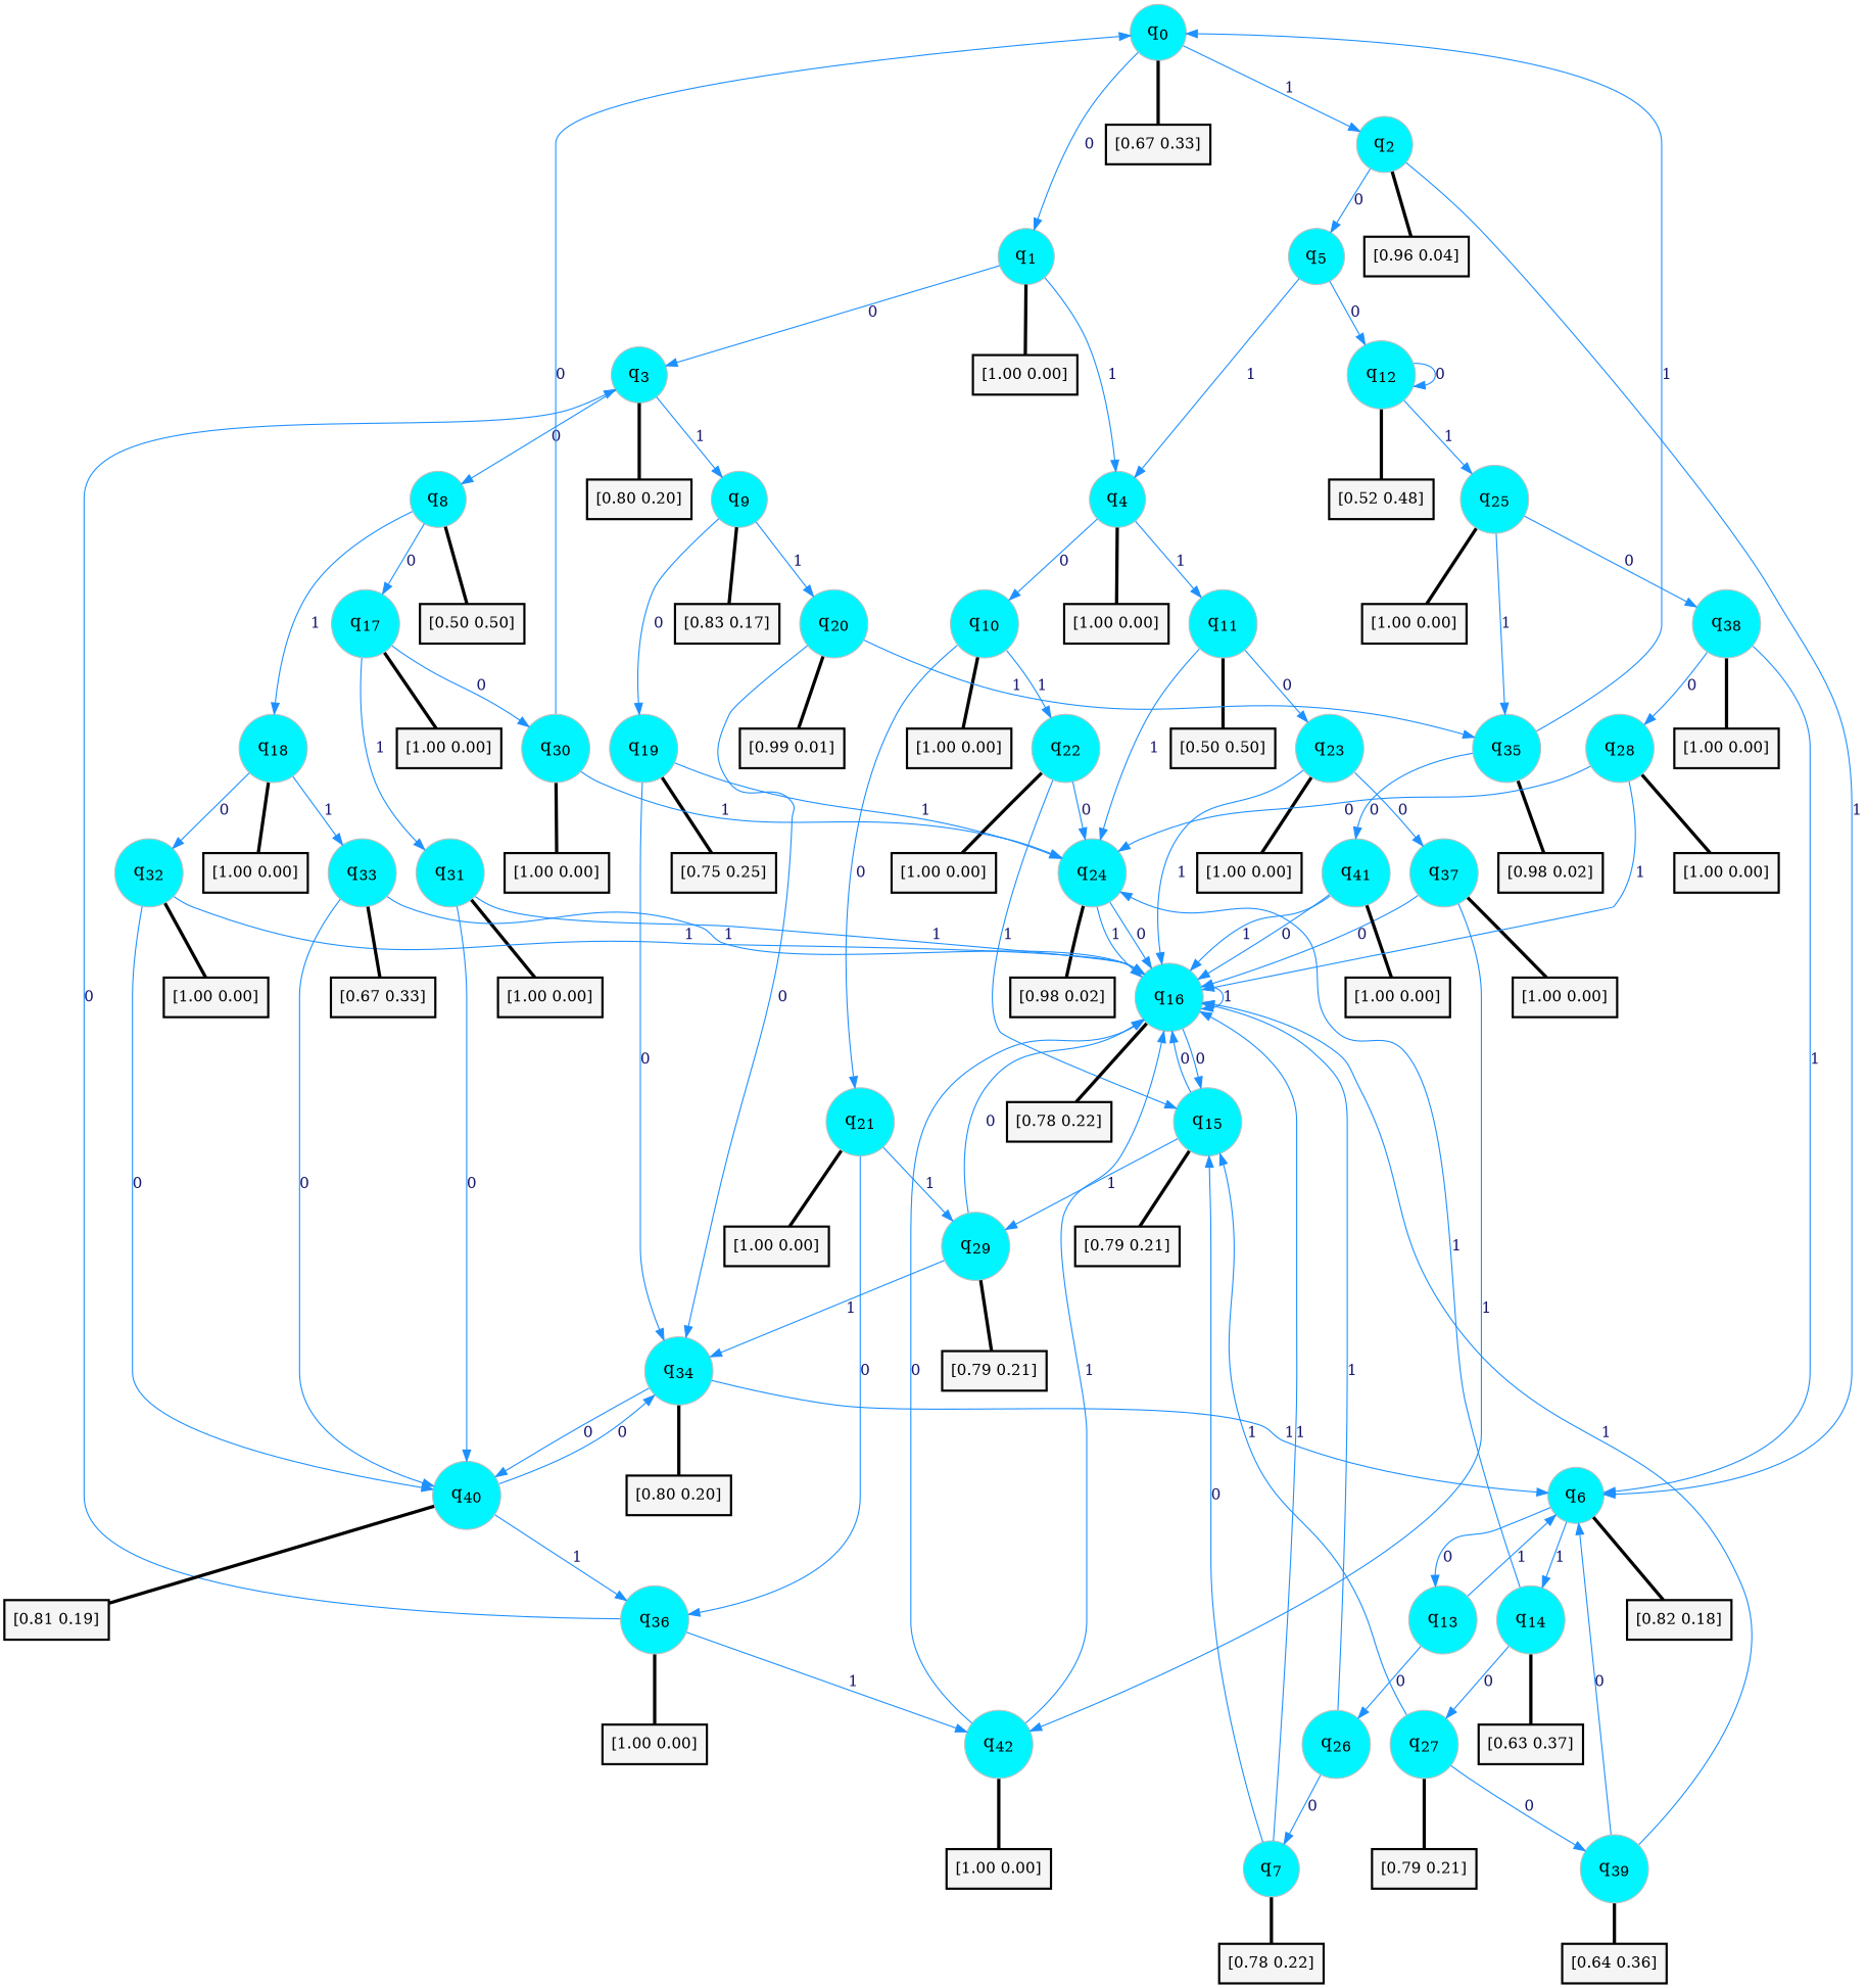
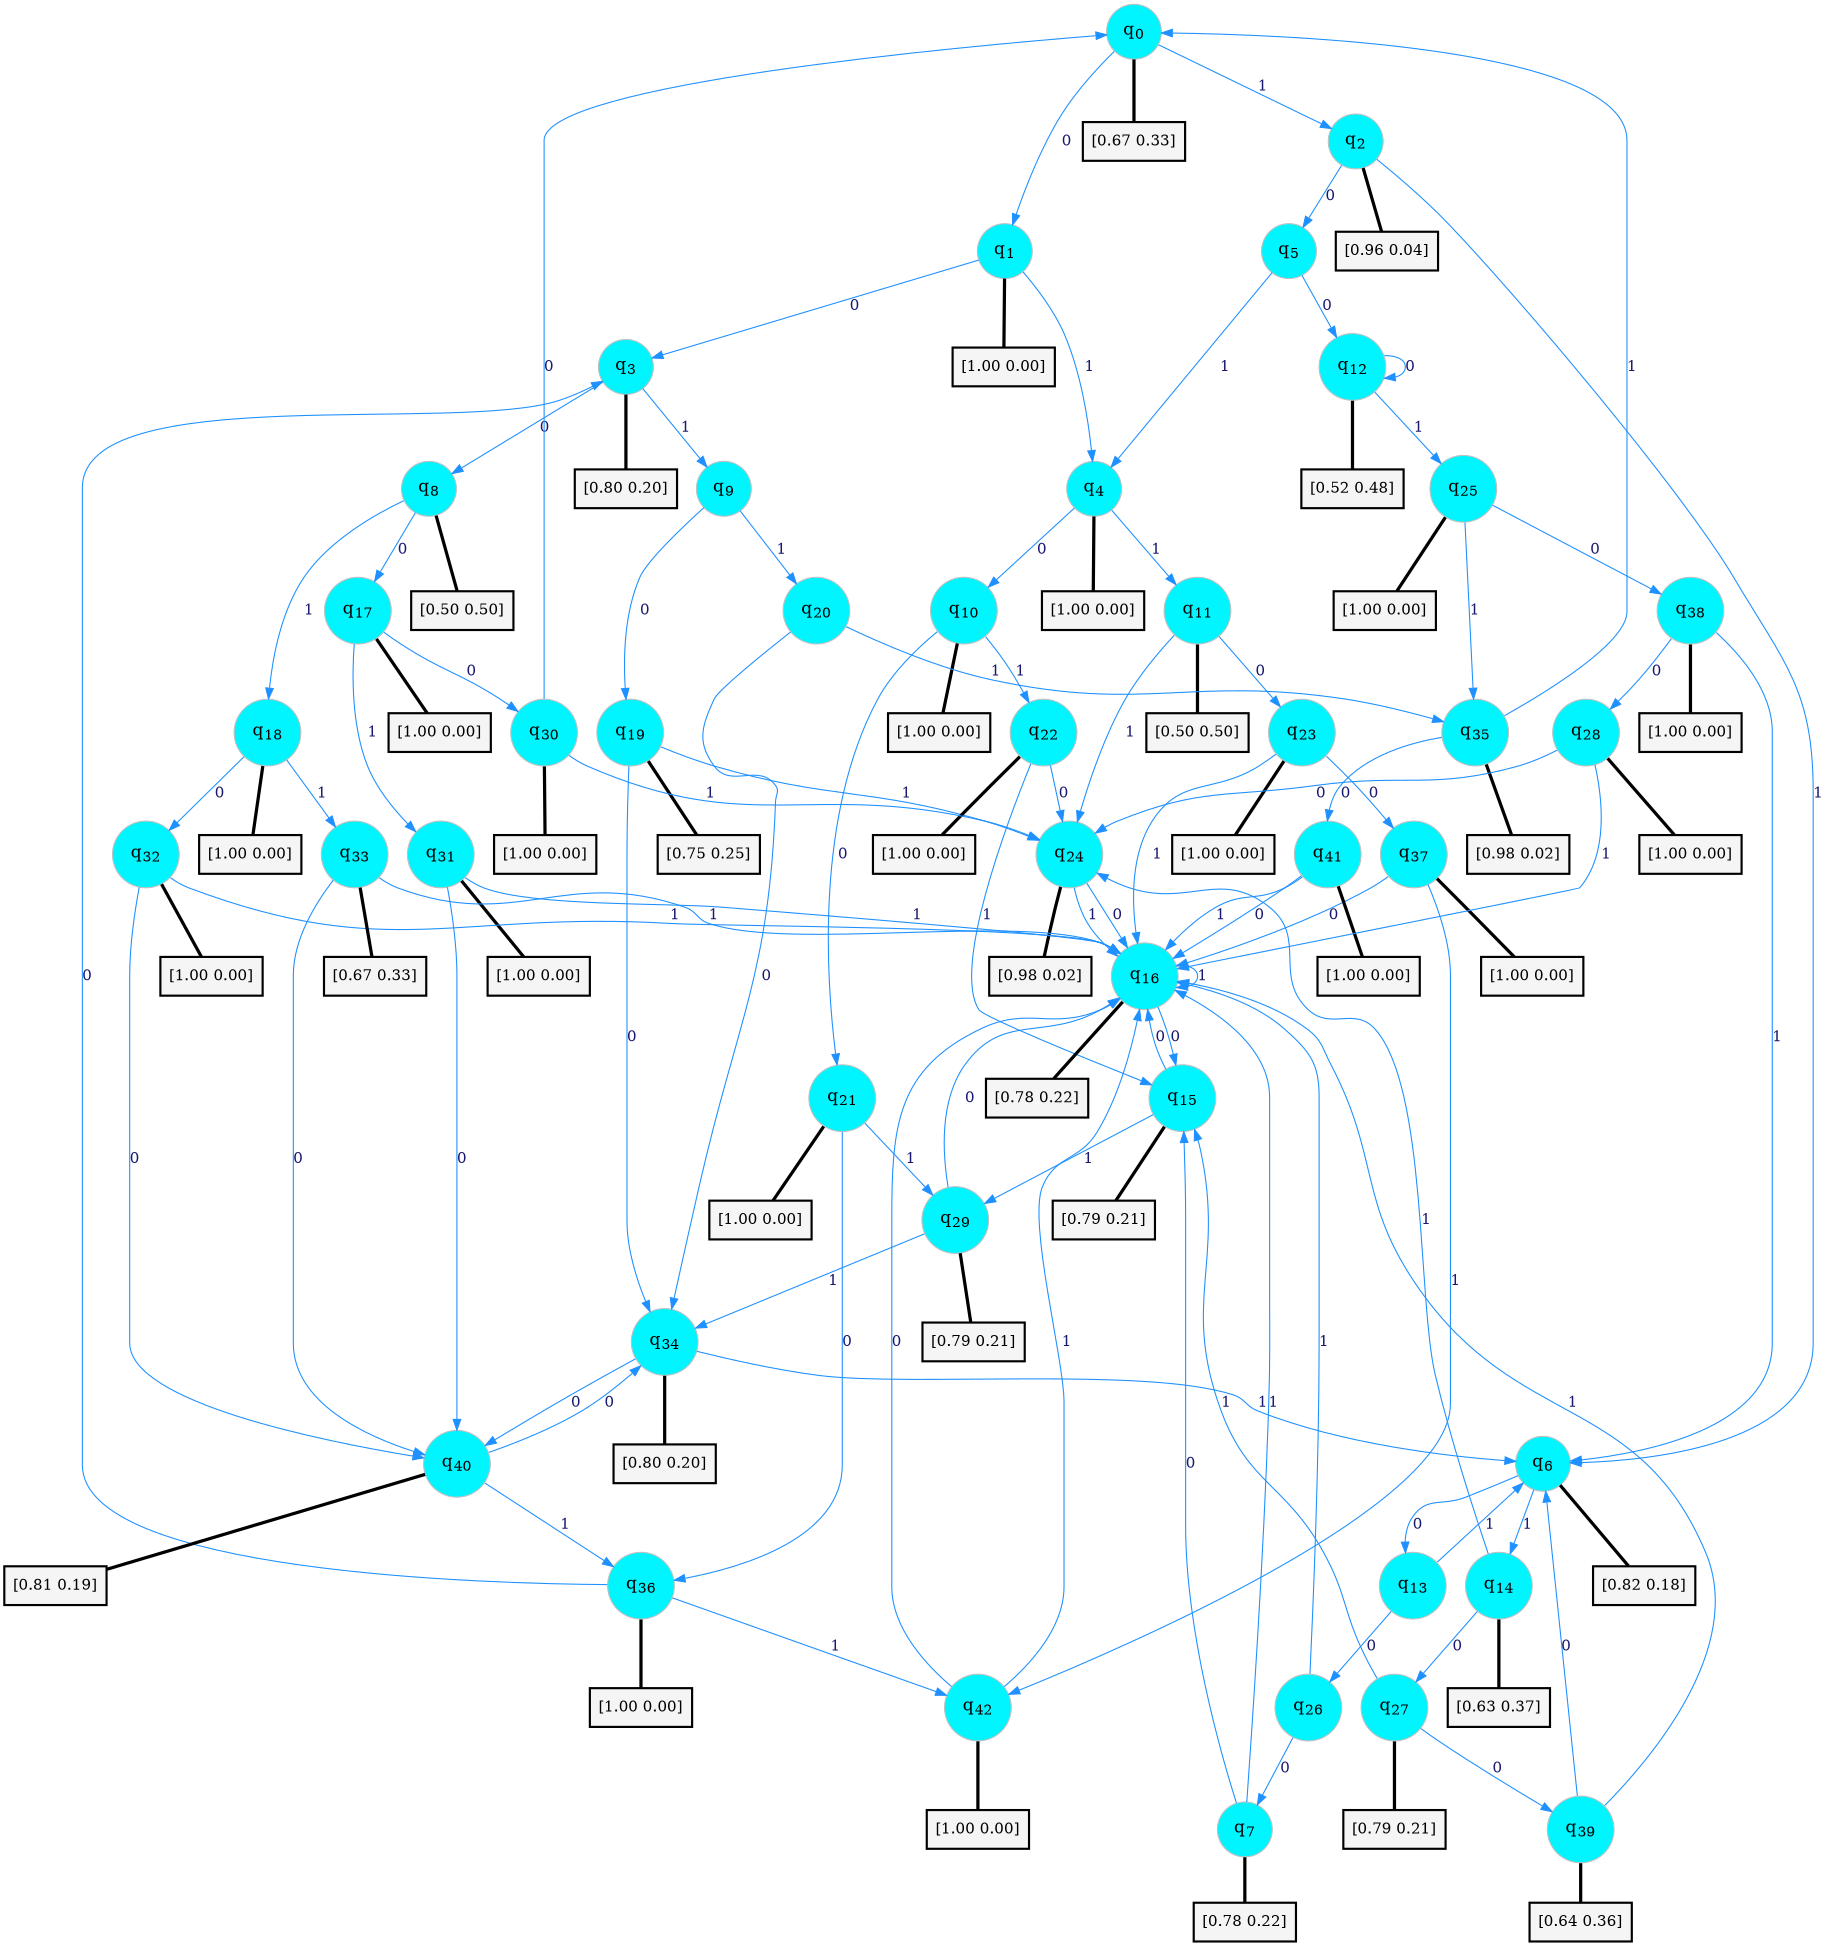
  digraph {
    fontname="DejaVu Serif"
    rankdir=TD
    node [color=gray fillcolor=turquoise1 fontcolor=black fontname="DejaVu Serif" fontsize=16 fontweight=bold shape=circle style=filled]
    edge [arrowsize=1 color=dodgerblue1 fontcolor=midnightblue fontname="DejaVu Serif" fontweight=bold penwidth=1 style=solid weight=20]
    n1 [label=<q<SUB>0</SUB>>]
    n2 [label=<q<SUB>1</SUB>>]
    n3 [label=<q<SUB>2</SUB>>]
    n4 [color=black fillcolor=whitesmoke fontsize=14 label="[0.67 0.33]" penwidth=2 shape=box]
    n5 [label=<q<SUB>3</SUB>>]
    n6 [label=<q<SUB>4</SUB>>]
    n7 [color=black fillcolor=whitesmoke fontsize=14 label="[1.00 0.00]" penwidth=2 shape=box]
    n8 [label=<q<SUB>5</SUB>>]
    n9 [label=<q<SUB>6</SUB>>]
    n10 [color=black fillcolor=whitesmoke fontsize=14 label="[0.96 0.04]" penwidth=2 shape=box]
    n11 [label=<q<SUB>8</SUB>>]
    n12 [label=<q<SUB>9</SUB>>]
    n13 [color=black fillcolor=whitesmoke fontsize=14 label="[0.80 0.20]" penwidth=2 shape=box]
    n14 [label=<q<SUB>10</SUB>>]
    n15 [label=<q<SUB>11</SUB>>]
    n16 [color=black fillcolor=whitesmoke fontsize=14 label="[1.00 0.00]" penwidth=2 shape=box]
    n17 [label=<q<SUB>12</SUB>>]
    n18 [label=<q<SUB>13</SUB>>]
    n19 [label=<q<SUB>14</SUB>>]
    n20 [color=black fillcolor=whitesmoke fontsize=14 label="[0.82 0.18]" penwidth=2 shape=box]
    n21 [label=<q<SUB>17</SUB>>]
    n22 [label=<q<SUB>18</SUB>>]
    n23 [color=black fillcolor=whitesmoke fontsize=14 label="[0.50 0.50]" penwidth=2 shape=box]
    n24 [label=<q<SUB>19</SUB>>]
    n25 [label=<q<SUB>20</SUB>>]
-   n26 [color=black fillcolor=whitesmoke fontsize=14 label="[0.83 0.17]" penwidth=2 shape=box]
    n27 [label=<q<SUB>21</SUB>>]
    n28 [label=<q<SUB>22</SUB>>]
    n29 [color=black fillcolor=whitesmoke fontsize=14 label="[1.00 0.00]" penwidth=2 shape=box]
    n30 [label=<q<SUB>23</SUB>>]
    n31 [label=<q<SUB>24</SUB>>]
    n32 [color=black fillcolor=whitesmoke fontsize=14 label="[0.50 0.50]" penwidth=2 shape=box]
    n33 [label=<q<SUB>25</SUB>>]
    n34 [color=black fillcolor=whitesmoke fontsize=14 label="[0.52 0.48]" penwidth=2 shape=box]
    n35 [label=<q<SUB>26</SUB>>]
    n36 [label=<q<SUB>27</SUB>>]
    n37 [color=black fillcolor=whitesmoke fontsize=14 label="[0.63 0.37]" penwidth=2 shape=box]
    n38 [label=<q<SUB>7</SUB>>]
    n39 [label=<q<SUB>15</SUB>>]
    n40 [label=<q<SUB>16</SUB>>]
    n41 [color=black fillcolor=whitesmoke fontsize=14 label="[0.78 0.22]" penwidth=2 shape=box]
    n42 [label=<q<SUB>29</SUB>>]
    n43 [color=black fillcolor=whitesmoke fontsize=14 label="[0.79 0.21]" penwidth=2 shape=box]
    n44 [color=black fillcolor=whitesmoke fontsize=14 label="[0.78 0.22]" penwidth=2 shape=box]
    n45 [label=<q<SUB>30</SUB>>]
    n46 [label=<q<SUB>31</SUB>>]
    n47 [color=black fillcolor=whitesmoke fontsize=14 label="[1.00 0.00]" penwidth=2 shape=box]
    n48 [label=<q<SUB>32</SUB>>]
    n49 [label=<q<SUB>33</SUB>>]
    n50 [color=black fillcolor=whitesmoke fontsize=14 label="[1.00 0.00]" penwidth=2 shape=box]
    n51 [label=<q<SUB>34</SUB>>]
    n52 [color=black fillcolor=whitesmoke fontsize=14 label="[0.75 0.25]" penwidth=2 shape=box]
    n53 [label=<q<SUB>35</SUB>>]
-   n54 [color=black fillcolor=whitesmoke fontsize=14 label="[0.99 0.01]" penwidth=2 shape=box]
    n55 [label=<q<SUB>36</SUB>>]
    n56 [color=black fillcolor=whitesmoke fontsize=14 label="[1.00 0.00]" penwidth=2 shape=box]
    n57 [color=black fillcolor=whitesmoke fontsize=14 label="[1.00 0.00]" penwidth=2 shape=box]
    n58 [label=<q<SUB>37</SUB>>]
    n59 [color=black fillcolor=whitesmoke fontsize=14 label="[1.00 0.00]" penwidth=2 shape=box]
    n60 [color=black fillcolor=whitesmoke fontsize=14 label="[0.98 0.02]" penwidth=2 shape=box]
    n61 [label=<q<SUB>38</SUB>>]
    n62 [color=black fillcolor=whitesmoke fontsize=14 label="[1.00 0.00]" penwidth=2 shape=box]
    n63 [label=<q<SUB>39</SUB>>]
    n64 [color=black fillcolor=whitesmoke fontsize=14 label="[0.79 0.21]" penwidth=2 shape=box]
    n65 [color=black fillcolor=whitesmoke fontsize=14 label="[0.79 0.21]" penwidth=2 shape=box]
    n66 [color=black fillcolor=whitesmoke fontsize=14 label="[1.00 0.00]" penwidth=2 shape=box]
    n67 [label=<q<SUB>40</SUB>>]
    n68 [color=black fillcolor=whitesmoke fontsize=14 label="[1.00 0.00]" penwidth=2 shape=box]
    n69 [color=black fillcolor=whitesmoke fontsize=14 label="[1.00 0.00]" penwidth=2 shape=box]
    n70 [color=black fillcolor=whitesmoke fontsize=14 label="[0.67 0.33]" penwidth=2 shape=box]
    n71 [color=black fillcolor=whitesmoke fontsize=14 label="[0.80 0.20]" penwidth=2 shape=box]
    n72 [label=<q<SUB>41</SUB>>]
    n73 [color=black fillcolor=whitesmoke fontsize=14 label="[0.98 0.02]" penwidth=2 shape=box]
    n74 [label=<q<SUB>42</SUB>>]
    n75 [color=black fillcolor=whitesmoke fontsize=14 label="[1.00 0.00]" penwidth=2 shape=box]
    n76 [color=black fillcolor=whitesmoke fontsize=14 label="[1.00 0.00]" penwidth=2 shape=box]
    n77 [label=<q<SUB>28</SUB>>]
    n78 [color=black fillcolor=whitesmoke fontsize=14 label="[1.00 0.00]" penwidth=2 shape=box]
    n79 [color=black fillcolor=whitesmoke fontsize=14 label="[0.64 0.36]" penwidth=2 shape=box]
    n80 [color=black fillcolor=whitesmoke fontsize=14 label="[1.00 0.00]" penwidth=2 shape=box]
    n81 [color=black fillcolor=whitesmoke fontsize=14 label="[0.81 0.19]" penwidth=2 shape=box]
    n82 [color=black fillcolor=whitesmoke fontsize=14 label="[1.00 0.00]" penwidth=2 shape=box]
    n83 [color=black fillcolor=whitesmoke fontsize=14 label="[1.00 0.00]" penwidth=2 shape=box]
    n1 -> n2 [label=0]
    n1 -> n3 [label=1]
    n1 -> n4 [arrowhead=none color=black penwidth=3]
    n2 -> n5 [label=0]
    n2 -> n6 [label=1]
    n2 -> n7 [arrowhead=none color=black penwidth=3]
    n3 -> n8 [label=0]
    n3 -> n9 [label=1]
    n3 -> n10 [arrowhead=none color=black penwidth=3]
    n5 -> n11 [label=0]
    n5 -> n12 [label=1]
    n5 -> n13 [arrowhead=none color=black penwidth=3]
    n6 -> n14 [label=0]
    n6 -> n15 [label=1]
    n6 -> n16 [arrowhead=none color=black penwidth=3]
    n8 -> n6 [label=1]
    n8 -> n17 [label=0]
    n9 -> n18 [label=0]
    n9 -> n19 [label=1]
    n9 -> n20 [arrowhead=none color=black penwidth=3]
    n11 -> n21 [label=0]
    n11 -> n22 [label=1]
    n11 -> n23 [arrowhead=none color=black penwidth=3]
    n12 -> n24 [label=0]
    n12 -> n25 [label=1]
-   n12 -> n26 [arrowhead=none color=black penwidth=3]
    n14 -> n27 [label=0]
    n14 -> n28 [label=1]
    n14 -> n29 [arrowhead=none color=black penwidth=3]
    n15 -> n30 [label=0]
    n15 -> n31 [label=1]
    n15 -> n32 [arrowhead=none color=black penwidth=3]
    n17 -> n17 [label=0]
    n17 -> n33 [label=1]
    n17 -> n34 [arrowhead=none color=black penwidth=3]
    n18 -> n9 [label=1]
    n18 -> n35 [label=0]
    n19 -> n31 [label=1]
    n19 -> n36 [label=0]
    n19 -> n37 [arrowhead=none color=black penwidth=3]
    n21 -> n45 [label=0]
    n21 -> n46 [label=1]
    n21 -> n47 [arrowhead=none color=black penwidth=3]
    n22 -> n48 [label=0]
    n22 -> n49 [label=1]
    n22 -> n50 [arrowhead=none color=black penwidth=3]
    n24 -> n31 [label=1]
    n24 -> n51 [label=0]
    n24 -> n52 [arrowhead=none color=black penwidth=3]
    n25 -> n51 [label=0]
    n25 -> n53 [label=1]
-   n25 -> n54 [arrowhead=none color=black penwidth=3]
    n27 -> n42 [label=1]
    n27 -> n55 [label=0]
    n27 -> n56 [arrowhead=none color=black penwidth=3]
    n28 -> n31 [label=0]
    n28 -> n39 [label=1]
    n28 -> n57 [arrowhead=none color=black penwidth=3]
    n30 -> n40 [label=1]
    n30 -> n58 [label=0]
    n30 -> n59 [arrowhead=none color=black penwidth=3]
    n31 -> n40 [label=0]
    n31 -> n40 [label=1]
    n31 -> n60 [arrowhead=none color=black penwidth=3]
    n33 -> n53 [label=1]
    n33 -> n61 [label=0]
    n33 -> n62 [arrowhead=none color=black penwidth=3]
    n35 -> n38 [label=0]
    n35 -> n40 [label=1]
    n36 -> n39 [label=1]
    n36 -> n63 [label=0]
    n36 -> n64 [arrowhead=none color=black penwidth=3]
    n38 -> n39 [label=0]
    n38 -> n40 [label=1]
    n38 -> n41 [arrowhead=none color=black penwidth=3]
    n39 -> n40 [label=0]
    n39 -> n42 [label=1]
    n39 -> n43 [arrowhead=none color=black penwidth=3]
    n40 -> n39 [label=0]
    n40 -> n40 [label=1]
    n40 -> n44 [arrowhead=none color=black penwidth=3]
    n42 -> n40 [label=0]
    n42 -> n51 [label=1]
    n42 -> n65 [arrowhead=none color=black penwidth=3]
    n45 -> n1 [label=0]
    n45 -> n31 [label=1]
    n45 -> n66 [arrowhead=none color=black penwidth=3]
    n46 -> n40 [label=1]
    n46 -> n67 [label=0]
    n46 -> n68 [arrowhead=none color=black penwidth=3]
    n48 -> n40 [label=1]
    n48 -> n67 [label=0]
    n48 -> n69 [arrowhead=none color=black penwidth=3]
    n49 -> n40 [label=1]
    n49 -> n67 [label=0]
    n49 -> n70 [arrowhead=none color=black penwidth=3]
    n51 -> n9 [label=1]
    n51 -> n67 [label=0]
    n51 -> n71 [arrowhead=none color=black penwidth=3]
    n53 -> n1 [label=1]
    n53 -> n72 [label=0]
    n53 -> n73 [arrowhead=none color=black penwidth=3]
    n55 -> n5 [label=0]
    n55 -> n74 [label=1]
    n55 -> n75 [arrowhead=none color=black penwidth=3]
    n58 -> n40 [label=0]
    n58 -> n74 [label=1]
    n58 -> n76 [arrowhead=none color=black penwidth=3]
    n61 -> n9 [label=1]
    n61 -> n77 [label=0]
    n61 -> n78 [arrowhead=none color=black penwidth=3]
    n63 -> n9 [label=0]
    n63 -> n40 [label=1]
    n63 -> n79 [arrowhead=none color=black penwidth=3]
    n67 -> n51 [label=0]
    n67 -> n55 [label=1]
    n67 -> n81 [arrowhead=none color=black penwidth=3]
    n72 -> n40 [label=0]
    n72 -> n40 [label=1]
    n72 -> n82 [arrowhead=none color=black penwidth=3]
    n74 -> n40 [label=0]
    n74 -> n40 [label=1]
    n74 -> n83 [arrowhead=none color=black penwidth=3]
    n77 -> n31 [label=0]
    n77 -> n40 [label=1]
    n77 -> n80 [arrowhead=none color=black penwidth=3]
  }
